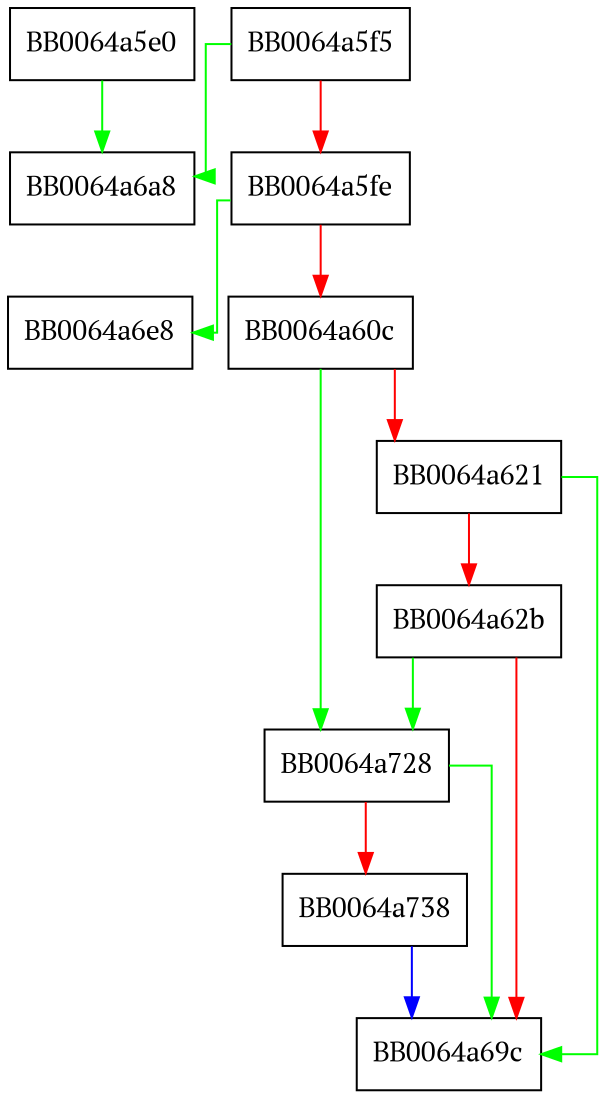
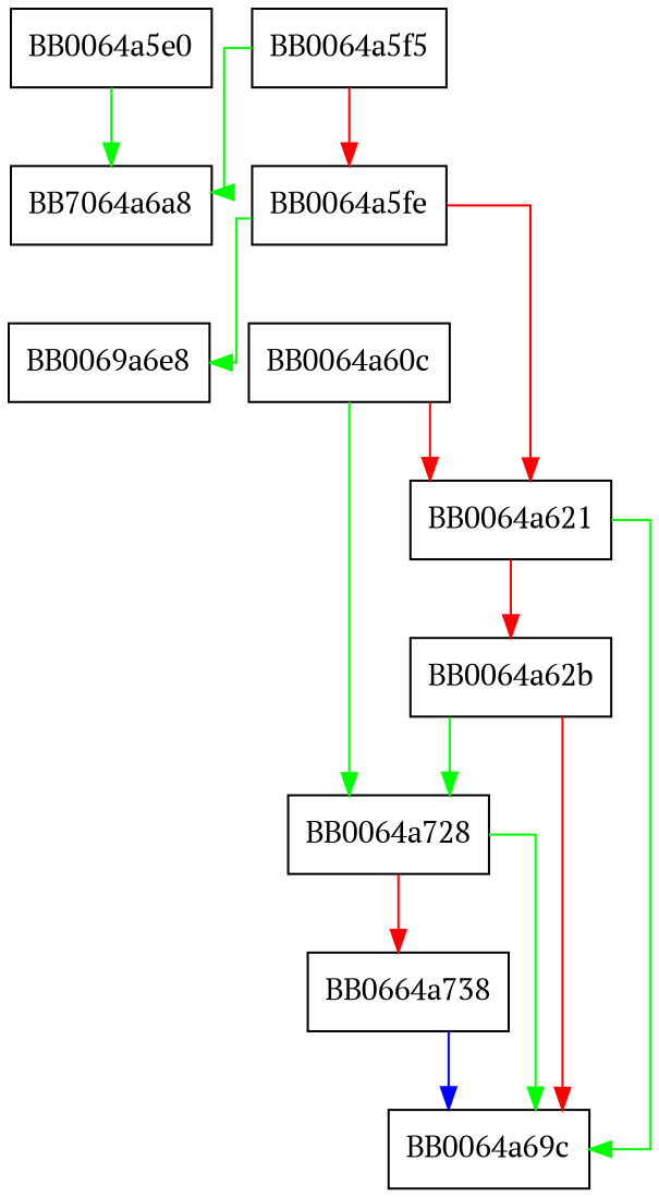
  digraph {
    fontname="PT Serif"
    splines=ortho
    node [fontname="PT Serif" shape=box]
    edge [color=green fontname="PT Serif"]
    BB0064a5e0
-   BB0064a6a8
+   BB0064a6a8 [label=BB7064a6a8]
    BB0064a5f5
    BB0064a5fe
-   BB0064a6e8
+   BB0064a6e8 [label=BB0069a6e8]
    BB0064a60c
    BB0064a728
    BB0064a621
    BB0064a69c
-   BB0064a738
+   BB0064a738 [label=BB0664a738]
    BB0064a62b
    BB0064a5e0 -> BB0064a6a8
    BB0064a5f5 -> BB0064a6a8
    BB0064a5f5 -> BB0064a5fe [color=red]
    BB0064a5fe -> BB0064a6e8
-   BB0064a5fe -> BB0064a60c [color=red]
+   BB0064a5fe -> BB0064a621 [color=red]
    BB0064a60c -> BB0064a728
    BB0064a60c -> BB0064a621 [color=red]
    BB0064a728 -> BB0064a69c
    BB0064a728 -> BB0064a738 [color=red]
    BB0064a621 -> BB0064a69c
    BB0064a621 -> BB0064a62b [color=red]
    BB0064a738 -> BB0064a69c [color=blue]
    BB0064a62b -> BB0064a728
    BB0064a62b -> BB0064a69c [color=red]
  }
